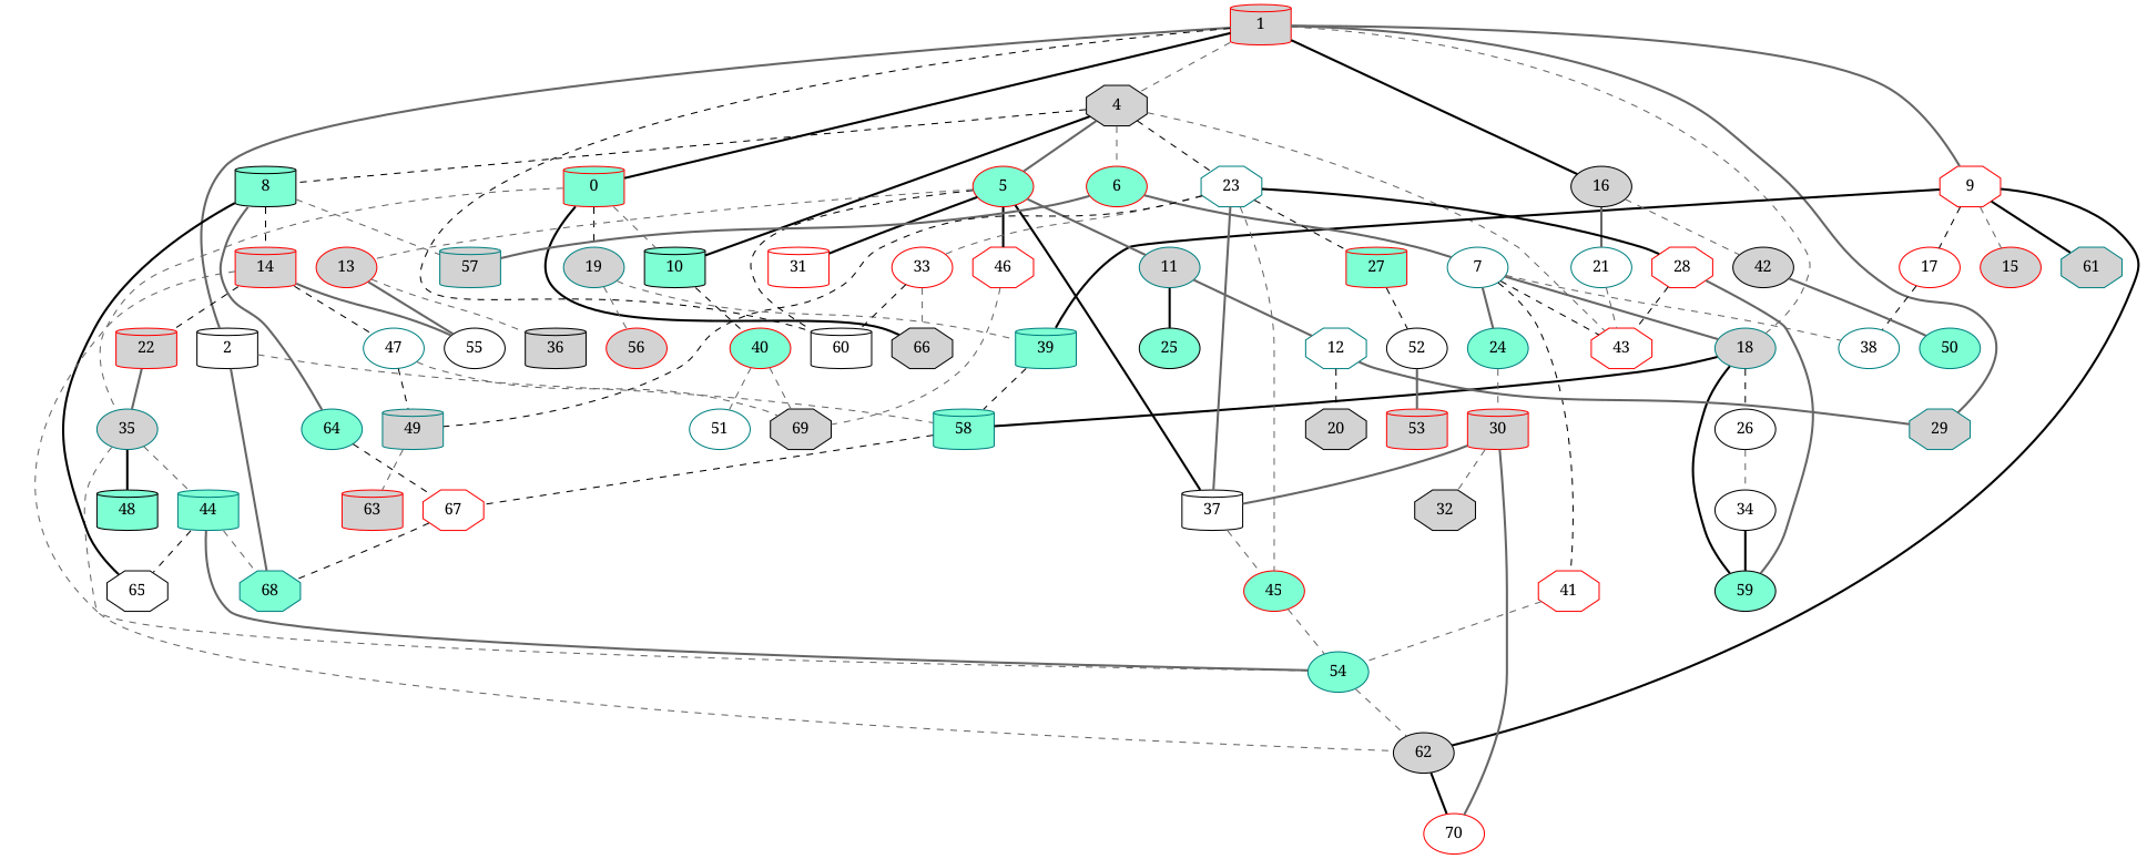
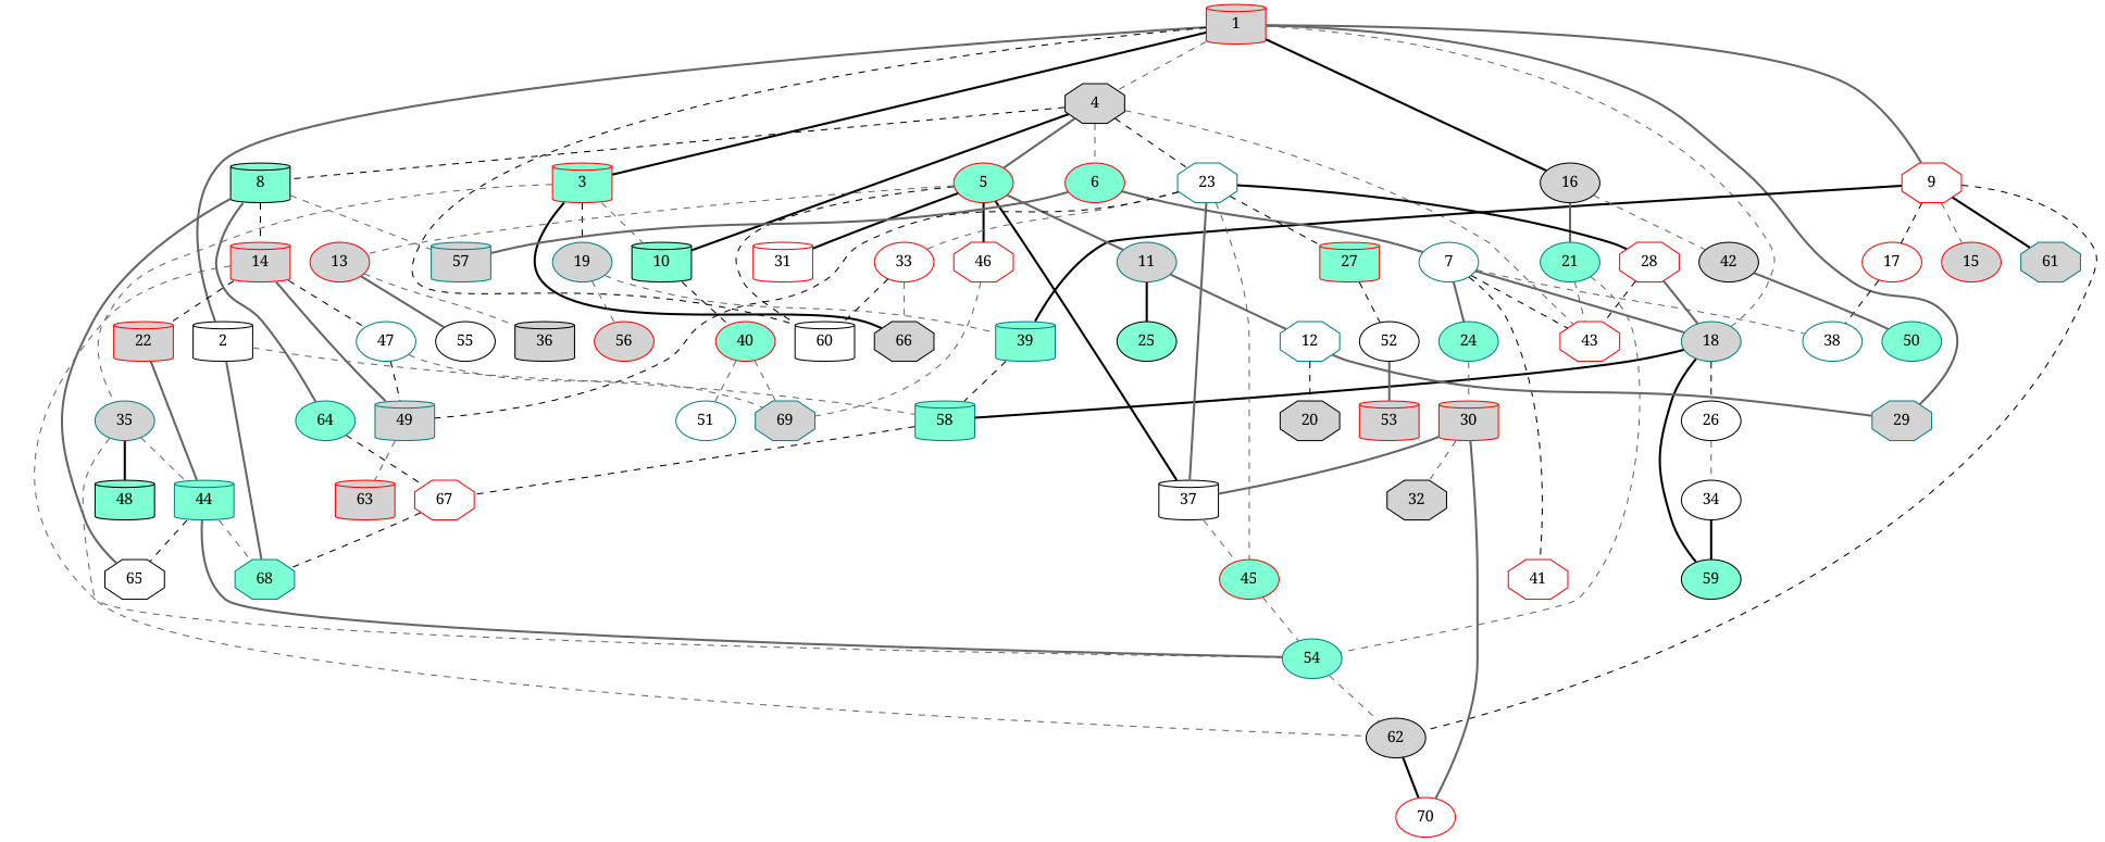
  graph {
    fontname="Noto Serif"
    node [color=red fillcolor=lightgrey fontname="Noto Serif" shape=ellipse style=filled]
    edge [color=gray40 fontname="Noto Serif" style=dashed]
    1 [shape=cylinder]
    2 [color=black fillcolor=white shape=cylinder]
-   3 [fillcolor=aquamarine shape=cylinder label=0]
+   3 [fillcolor=aquamarine shape=cylinder]
    4 [color=black shape=octagon]
    9 [fillcolor=white shape=octagon]
    16 [color=black]
    18 [color=teal]
    29 [color=teal shape=octagon]
    60 [color=black fillcolor=white shape=cylinder]
    58 [color=teal fillcolor=aquamarine shape=cylinder]
    68 [color=teal fillcolor=aquamarine shape=octagon]
    10 [color=black fillcolor=aquamarine shape=cylinder]
    19 [color=teal]
    35 [color=teal]
    66 [color=black shape=octagon]
    5 [fillcolor=aquamarine]
    6 [fillcolor=aquamarine]
    8 [color=black fillcolor=aquamarine shape=cylinder]
    23 [color=teal fillcolor=white shape=octagon]
    43 [fillcolor=white shape=octagon]
    15
    17 [fillcolor=white]
    39 [color=teal fillcolor=aquamarine shape=cylinder]
    61 [color=teal shape=octagon]
    62 [color=black]
-   21 [color=teal fillcolor=white]
+   21 [color=teal fillcolor=aquamarine]
    42 [color=black]
    26 [color=black fillcolor=white]
    59 [color=black fillcolor=aquamarine]
    67 [fillcolor=white shape=octagon]
    40 [fillcolor=aquamarine]
    56
    44 [color=teal fillcolor=aquamarine shape=cylinder]
    48 [color=black fillcolor=aquamarine shape=cylinder]
    11 [color=teal]
    13
    31 [fillcolor=white shape=cylinder]
    37 [color=black fillcolor=white shape=cylinder]
    46 [fillcolor=white shape=octagon]
    7 [color=teal fillcolor=white]
    57 [color=teal shape=cylinder]
    14 [shape=cylinder]
    64 [color=teal fillcolor=aquamarine]
    65 [color=black fillcolor=white shape=octagon]
    27 [fillcolor=aquamarine shape=cylinder]
    28 [fillcolor=white shape=octagon]
    33 [fillcolor=white]
    45 [fillcolor=aquamarine]
    49 [color=teal shape=cylinder]
    12 [color=teal fillcolor=white shape=octagon]
    25 [color=black fillcolor=aquamarine]
    36 [color=black shape=cylinder]
    55 [color=black fillcolor=white]
-   69 [color=black shape=octagon]
+   69 [color=teal shape=octagon]
    24 [color=teal fillcolor=aquamarine]
    38 [color=teal fillcolor=white]
    41 [fillcolor=white shape=octagon]
    30 [shape=cylinder]
    22 [shape=cylinder]
    47 [color=teal fillcolor=white]
    54 [color=teal fillcolor=aquamarine]
    70 [fillcolor=white]
    51 [color=teal fillcolor=white]
    20 [color=black shape=octagon]
    50 [color=teal fillcolor=aquamarine]
    34 [color=black fillcolor=white]
    52 [color=black fillcolor=white]
    63 [shape=cylinder]
    32 [color=black shape=octagon]
    53 [shape=cylinder]
    1 -- 2 [style=bold]
    1 -- 3 [color=black style=bold]
    1 -- 4
    1 -- 9 [style=bold]
    1 -- 16 [color=black style=bold]
    1 -- 18
    1 -- 29 [style=bold]
    1 -- 60 [color=black]
    2 -- 58
    2 -- 68 [style=bold]
    3 -- 10
    3 -- 19 [color=black]
    3 -- 35
    3 -- 66 [color=black style=bold]
    4 -- 10 [color=black style=bold]
    4 -- 5 [style=bold]
    4 -- 6
    4 -- 8 [color=black]
    4 -- 23 [color=black]
    4 -- 43
    9 -- 15
    9 -- 17 [color=black]
    9 -- 39 [color=black style=bold]
    9 -- 61 [color=black style=bold]
-   9 -- 62 [color=black style=bold]
+   9 -- 62 [color=black]
    16 -- 21 [style=bold]
    16 -- 42
    18 -- 58 [color=black style=bold]
    18 -- 26 [color=black]
    18 -- 59 [color=black style=bold]
    58 -- 67 [color=black]
    10 -- 40 [color=black]
    19 -- 39
    19 -- 56
    35 -- 62
    35 -- 44
    35 -- 48 [color=black style=bold]
    5 -- 60 [color=black]
    5 -- 11 [style=bold]
    5 -- 13
    5 -- 31 [color=black style=bold]
    5 -- 37 [color=black style=bold]
    5 -- 46 [color=black style=bold]
    6 -- 7 [style=bold]
    6 -- 57 [style=bold]
    8 -- 57
    8 -- 14 [color=black]
    8 -- 64 [style=bold]
-   8 -- 65 [color=black style=bold]
+   8 -- 65 [style=bold]
    23 -- 37 [style=bold]
    23 -- 27 [color=black]
    23 -- 28 [color=black style=bold]
    23 -- 33
    23 -- 45
    23 -- 49 [color=black]
    17 -- 38 [color=black]
    39 -- 58 [color=black]
    62 -- 70 [color=black style=bold]
    21 -- 43
-   41 -- 54
+   21 -- 54
    42 -- 50 [style=bold]
    26 -- 34
    67 -- 68 [color=black]
    40 -- 69
    40 -- 51
    44 -- 68
    44 -- 65 [color=black]
    44 -- 54 [style=bold]
    11 -- 12 [style=bold]
    11 -- 25 [color=black style=bold]
    13 -- 36
    13 -- 55 [style=bold]
    37 -- 45
    46 -- 69
    7 -- 18 [style=bold]
    7 -- 43 [color=black]
    7 -- 24 [style=bold]
    7 -- 38
    7 -- 41 [color=black]
-   14 -- 55 [style=bold]
+   14 -- 49 [style=bold]
    14 -- 22 [color=black]
    14 -- 47 [color=black]
    14 -- 54
    64 -- 67 [color=black]
    27 -- 52 [color=black]
    28 -- 43 [color=black]
-   28 -- 59 [style=bold]
+   28 -- 18 [style=bold]
    33 -- 60 [color=black]
    33 -- 66
    45 -- 54
    49 -- 63
    12 -- 29 [style=bold]
    12 -- 20 [color=black]
    24 -- 30
    30 -- 37 [style=bold]
    30 -- 70 [style=bold]
    30 -- 32
-   22 -- 35 [style=bold]
+   22 -- 44 [style=bold]
    47 -- 49 [color=black]
    47 -- 69
    54 -- 62
    34 -- 59 [color=black style=bold]
    52 -- 53 [style=bold]
  }
